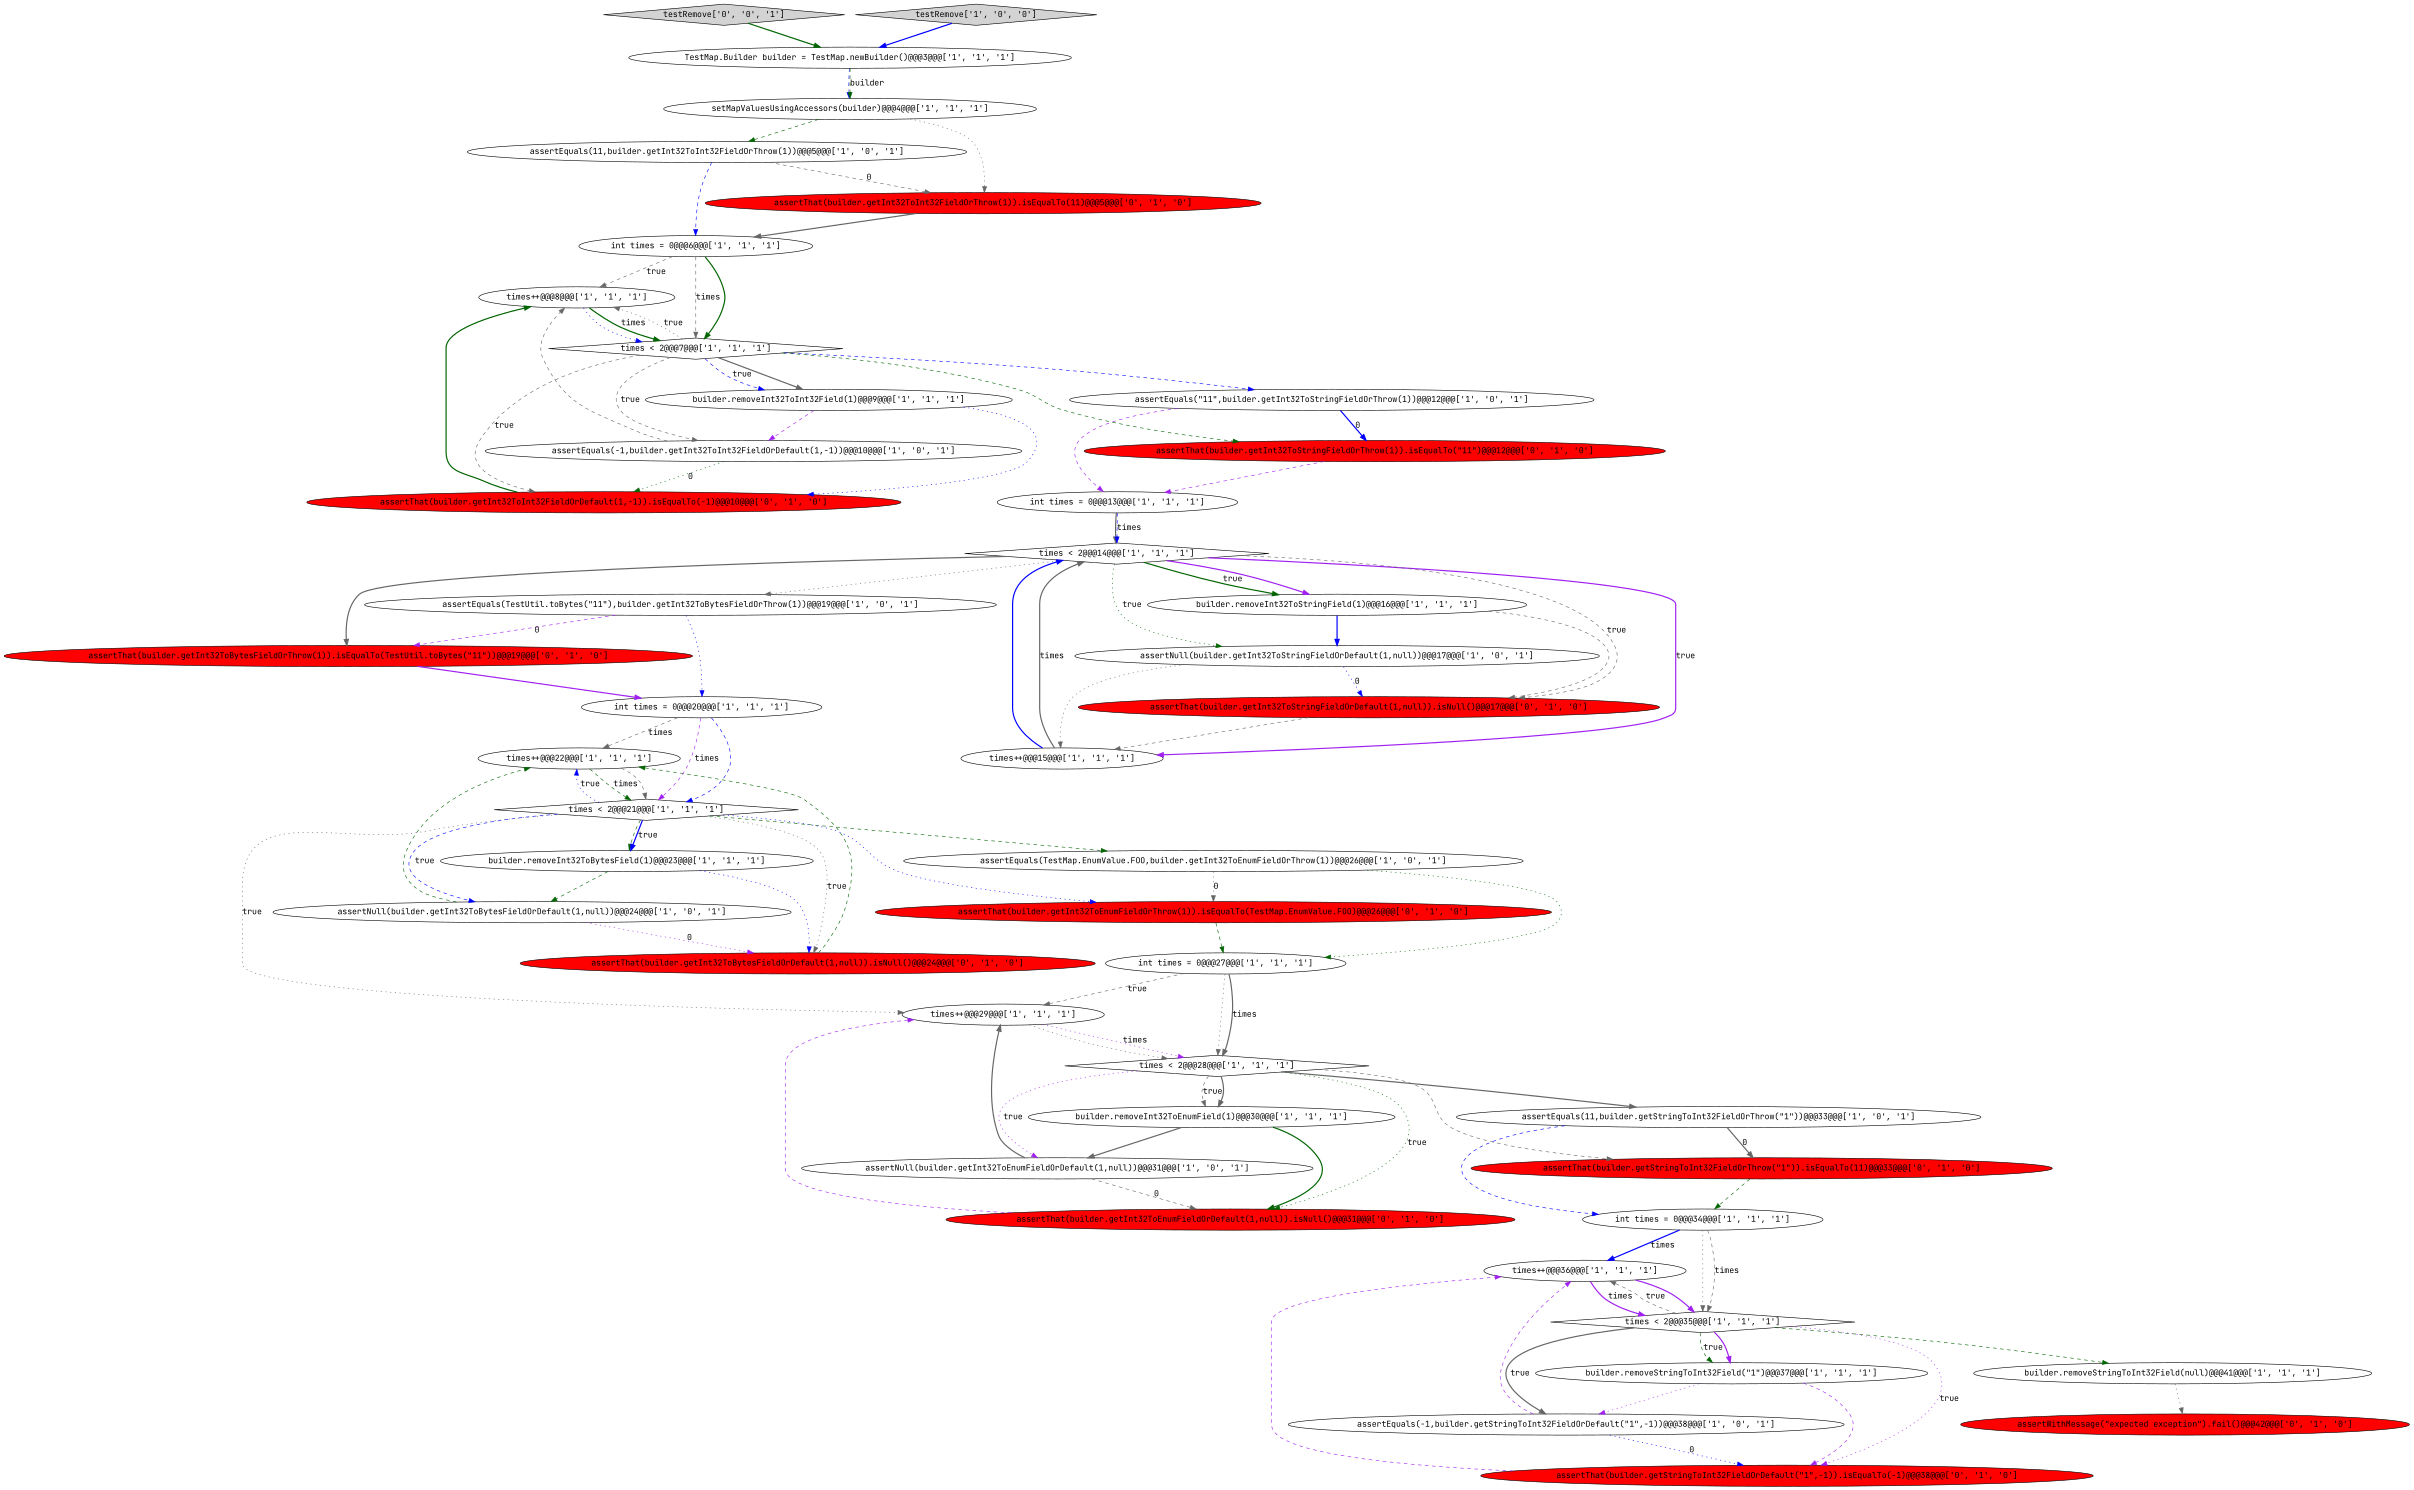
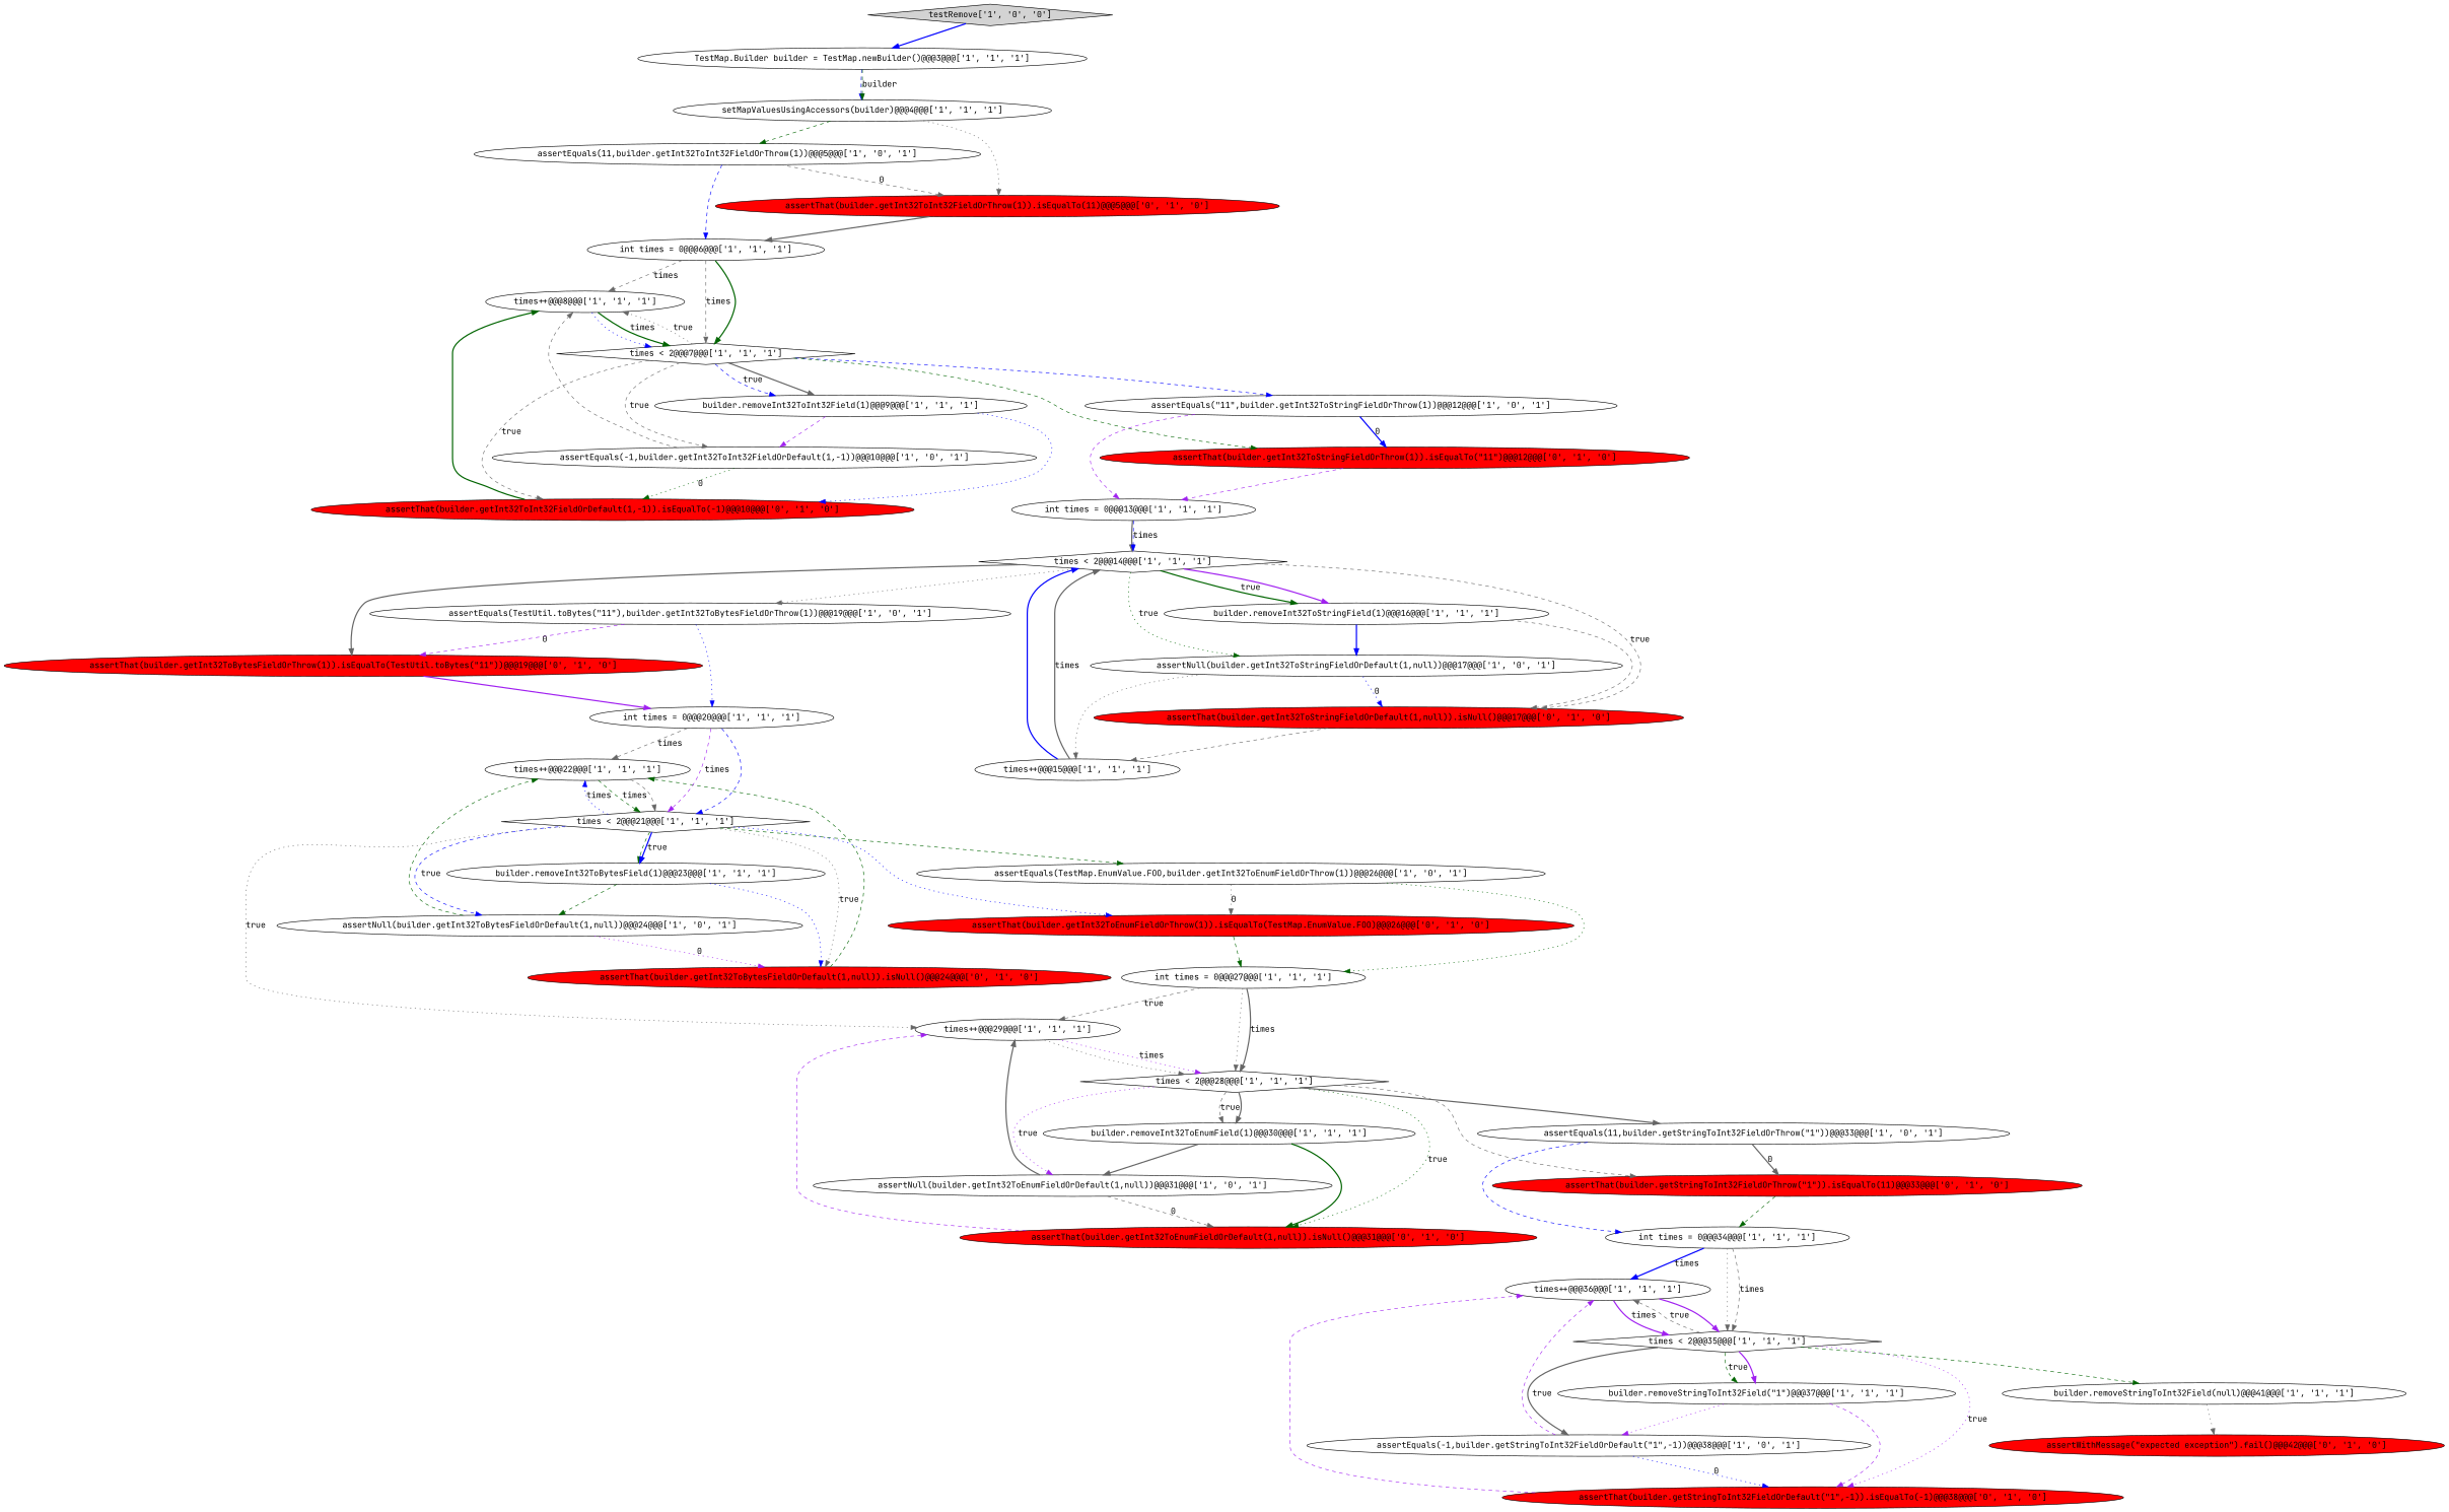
  digraph {
    fontname="JetBrains Mono"
    node [fillcolor=white fontname="JetBrains Mono" shape=ellipse style=filled]
    edge [color=gray40 fontname="JetBrains Mono" style=dashed]
    n1 [label="TestMap.Builder builder = TestMap.newBuilder()@@@3@@@['1', '1', '1']"]
    n2 [label="setMapValuesUsingAccessors(builder)@@@4@@@['1', '1', '1']"]
    n3 [label="builder.removeStringToInt32Field(\"1\")@@@37@@@['1', '1', '1']"]
    n4 [label="assertEquals(-1,builder.getStringToInt32FieldOrDefault(\"1\",-1))@@@38@@@['1', '0', '1']"]
    n5 [fillcolor=red label="assertThat(builder.getStringToInt32FieldOrDefault(\"1\",-1)).isEqualTo(-1)@@@38@@@['0', '1', '0']"]
    n6 [label="times++@@@36@@@['1', '1', '1']"]
    n7 [label="times < 2@@@35@@@['1', '1', '1']" shape=diamond]
    n8 [label="builder.removeStringToInt32Field(null)@@@41@@@['1', '1', '1']"]
    n9 [label="builder.removeInt32ToBytesField(1)@@@23@@@['1', '1', '1']"]
    n10 [fillcolor=red label="assertThat(builder.getInt32ToBytesFieldOrDefault(1,null)).isNull()@@@24@@@['0', '1', '0']"]
    n11 [label="assertNull(builder.getInt32ToBytesFieldOrDefault(1,null))@@@24@@@['1', '0', '1']"]
    n12 [label="times++@@@22@@@['1', '1', '1']"]
    n13 [label="assertEquals(11,builder.getInt32ToInt32FieldOrThrow(1))@@@5@@@['1', '0', '1']"]
    n14 [fillcolor=red label="assertThat(builder.getInt32ToInt32FieldOrThrow(1)).isEqualTo(11)@@@5@@@['0', '1', '0']"]
    n15 [label="int times = 0@@@6@@@['1', '1', '1']"]
    n16 [label="times++@@@8@@@['1', '1', '1']"]
    n17 [label="times < 2@@@7@@@['1', '1', '1']" shape=diamond]
    n18 [label="assertEquals(TestMap.EnumValue.FOO,builder.getInt32ToEnumFieldOrThrow(1))@@@26@@@['1', '0', '1']"]
    n19 [fillcolor=red label="assertThat(builder.getInt32ToEnumFieldOrThrow(1)).isEqualTo(TestMap.EnumValue.FOO)@@@26@@@['0', '1', '0']"]
    n20 [label="int times = 0@@@27@@@['1', '1', '1']"]
    n21 [label="times++@@@29@@@['1', '1', '1']"]
    n22 [label="times < 2@@@28@@@['1', '1', '1']" shape=diamond]
    n23 [label="times < 2@@@21@@@['1', '1', '1']" shape=diamond]
-   n24 [fillcolor=lightgray label="testRemove['0', '0', '1']" shape=diamond]
    n25 [fillcolor=red label="assertThat(builder.getInt32ToEnumFieldOrDefault(1,null)).isNull()@@@31@@@['0', '1', '0']"]
    n26 [label="assertEquals(TestUtil.toBytes(\"11\"),builder.getInt32ToBytesFieldOrThrow(1))@@@19@@@['1', '0', '1']"]
    n27 [label="int times = 0@@@20@@@['1', '1', '1']"]
    n28 [fillcolor=red label="assertThat(builder.getInt32ToBytesFieldOrThrow(1)).isEqualTo(TestUtil.toBytes(\"11\"))@@@19@@@['0', '1', '0']"]
    n29 [label="assertNull(builder.getInt32ToEnumFieldOrDefault(1,null))@@@31@@@['1', '0', '1']"]
    n30 [label="assertEquals(11,builder.getStringToInt32FieldOrThrow(\"1\"))@@@33@@@['1', '0', '1']"]
    n31 [fillcolor=red label="assertThat(builder.getStringToInt32FieldOrThrow(\"1\")).isEqualTo(11)@@@33@@@['0', '1', '0']"]
    n32 [label="builder.removeInt32ToEnumField(1)@@@30@@@['1', '1', '1']"]
    n33 [label="int times = 0@@@34@@@['1', '1', '1']"]
    n34 [fillcolor=red label="assertWithMessage(\"expected exception\").fail()@@@42@@@['0', '1', '0']"]
    n35 [label="int times = 0@@@13@@@['1', '1', '1']"]
    n36 [label="times < 2@@@14@@@['1', '1', '1']" shape=diamond]
    n37 [label="times++@@@15@@@['1', '1', '1']"]
    n38 [label="builder.removeInt32ToStringField(1)@@@16@@@['1', '1', '1']"]
    n39 [fillcolor=red label="assertThat(builder.getInt32ToStringFieldOrDefault(1,null)).isNull()@@@17@@@['0', '1', '0']"]
    n40 [label="assertNull(builder.getInt32ToStringFieldOrDefault(1,null))@@@17@@@['1', '0', '1']"]
    n41 [fillcolor=lightgray label="testRemove['1', '0', '0']" shape=diamond]
    n42 [label="builder.removeInt32ToInt32Field(1)@@@9@@@['1', '1', '1']"]
    n43 [label="assertEquals(\"11\",builder.getInt32ToStringFieldOrThrow(1))@@@12@@@['1', '0', '1']"]
    n44 [fillcolor=red label="assertThat(builder.getInt32ToInt32FieldOrDefault(1,-1)).isEqualTo(-1)@@@10@@@['0', '1', '0']"]
    n45 [fillcolor=red label="assertThat(builder.getInt32ToStringFieldOrThrow(1)).isEqualTo(\"11\")@@@12@@@['0', '1', '0']"]
    n46 [label="assertEquals(-1,builder.getInt32ToInt32FieldOrDefault(1,-1))@@@10@@@['1', '0', '1']"]
    n1 -> n2 [color=blue]
    n1 -> n2 [color=darkgreen label=builder]
    n2 -> n13 [color=darkgreen]
    n2 -> n14 [style=dotted]
    n3 -> n4 [color=purple style=dotted]
    n3 -> n5 [color=purple]
    n4 -> n5 [color=blue label=0 style=dotted]
    n4 -> n6 [color=purple]
    n5 -> n6 [color=purple]
    n6 -> n7 [color=purple style=bold]
    n6 -> n7 [color=purple label=times style=bold]
    n7 -> n3 [color=darkgreen label=true]
    n7 -> n3 [color=purple style=bold]
    n7 -> n4 [label=true style=bold]
    n7 -> n5 [color=purple label=true style=dotted]
    n7 -> n6 [label=true]
    n7 -> n8 [color=darkgreen]
    n8 -> n34 [style=dotted]
    n9 -> n10 [color=blue style=dotted]
    n9 -> n11 [color=darkgreen]
    n10 -> n12 [color=darkgreen]
    n11 -> n10 [color=purple label=0 style=dotted]
    n11 -> n12 [color=darkgreen]
    n12 -> n23 [color=darkgreen label=times]
    n12 -> n23
    n13 -> n14 [label=0]
    n13 -> n15 [color=blue]
    n14 -> n15 [style=bold]
-   n15 -> n16 [label=true]
+   n15 -> n16 [label=times]
    n15 -> n17 [label=times]
    n15 -> n17 [color=darkgreen style=bold]
    n16 -> n17 [color=blue style=dotted]
    n16 -> n17 [color=darkgreen label=times style=bold]
    n17 -> n16 [label=true style=dotted]
    n17 -> n42 [style=bold]
    n17 -> n42 [color=blue label=true]
    n17 -> n43 [color=blue]
    n17 -> n44 [label=true]
    n17 -> n45 [color=darkgreen]
    n17 -> n46 [label=true]
    n18 -> n19 [label=0 style=dotted]
    n18 -> n20 [color=darkgreen style=dotted]
    n19 -> n20 [color=darkgreen]
    n20 -> n21 [label=true]
    n20 -> n22 [style=dotted]
    n20 -> n22 [label=times style=bold]
    n21 -> n22 [color=purple label=times style=dotted]
    n21 -> n22 [style=dotted]
    n22 -> n25 [color=darkgreen label=true style=dotted]
    n22 -> n29 [color=purple label=true style=dotted]
    n22 -> n30 [style=bold]
    n22 -> n31
    n22 -> n32 [label=true]
    n22 -> n32 [style=bold]
    n23 -> n9 [color=darkgreen]
    n23 -> n9 [color=blue label=true style=bold]
    n23 -> n10 [label=true style=dotted]
    n23 -> n11 [color=blue label=true]
-   n23 -> n12 [color=blue label=true style=dotted]
+   n23 -> n12 [color=blue label=times style=dotted]
    n23 -> n18 [color=darkgreen]
    n23 -> n19 [color=blue style=dotted]
    n23 -> n21 [label=true style=dotted]
-   n24 -> n1 [color=darkgreen style=bold]
    n25 -> n21 [color=purple]
    n26 -> n27 [color=blue style=dotted]
    n26 -> n28 [color=purple label=0]
    n27 -> n12 [label=times]
    n27 -> n23 [color=blue]
    n27 -> n23 [color=purple label=times]
    n28 -> n27 [color=purple style=bold]
    n29 -> n21 [style=bold]
    n29 -> n25 [label=0]
    n30 -> n31 [label=0 style=bold]
    n30 -> n33 [color=blue]
    n31 -> n33 [color=darkgreen]
    n32 -> n25 [color=darkgreen style=bold]
    n32 -> n29 [style=bold]
    n33 -> n6 [color=blue label=times style=bold]
    n33 -> n7 [style=dotted]
    n33 -> n7 [label=times]
    n35 -> n36 [style=bold]
    n35 -> n36 [color=blue label=times]
    n36 -> n26 [style=dotted]
    n36 -> n28 [style=bold]
-   n36 -> n37 [color=purple label=true style=bold]
    n36 -> n38 [color=darkgreen label=true style=bold]
    n36 -> n38 [color=purple style=bold]
    n36 -> n39 [label=true]
    n36 -> n40 [color=darkgreen label=true style=dotted]
    n37 -> n36 [color=blue style=bold]
    n37 -> n36 [label=times style=bold]
    n38 -> n39
    n38 -> n40 [color=blue style=bold]
    n39 -> n37
    n40 -> n37 [style=dotted]
    n40 -> n39 [color=blue label=0 style=dotted]
    n41 -> n1 [color=blue style=bold]
    n42 -> n44 [color=blue style=dotted]
    n42 -> n46 [color=purple]
    n43 -> n35 [color=purple]
    n43 -> n45 [color=blue label=0 style=bold]
    n44 -> n16 [color=darkgreen style=bold]
    n45 -> n35 [color=purple]
    n46 -> n16
    n46 -> n44 [color=darkgreen label=0 style=dotted]
  }
